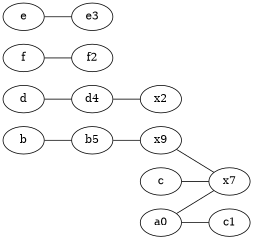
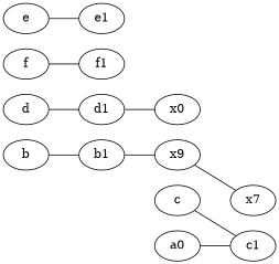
  graph {
    rankdir=LR
    node [labelfontsize=50]
    n1 [label=x9]
-   b1 [label=b5]
+   b1
    n3 [label=x7]
    n4 [label=a0]
    c1
-   d1 [label=d4]
-   x2
+   d1
+   x2 [label=x0]
    c
    b
    d
    f
-   f1 [label=f2]
+   f1
    e
-   e1 [label=e3]
+   e1
    n1 -- n3
    b1 -- n1
-   n4 -- n3
    n4 -- c1
    d1 -- x2
-   c -- n3
+   c -- c1
    b -- b1
    d -- d1
    f -- f1
    e -- e1
  }
